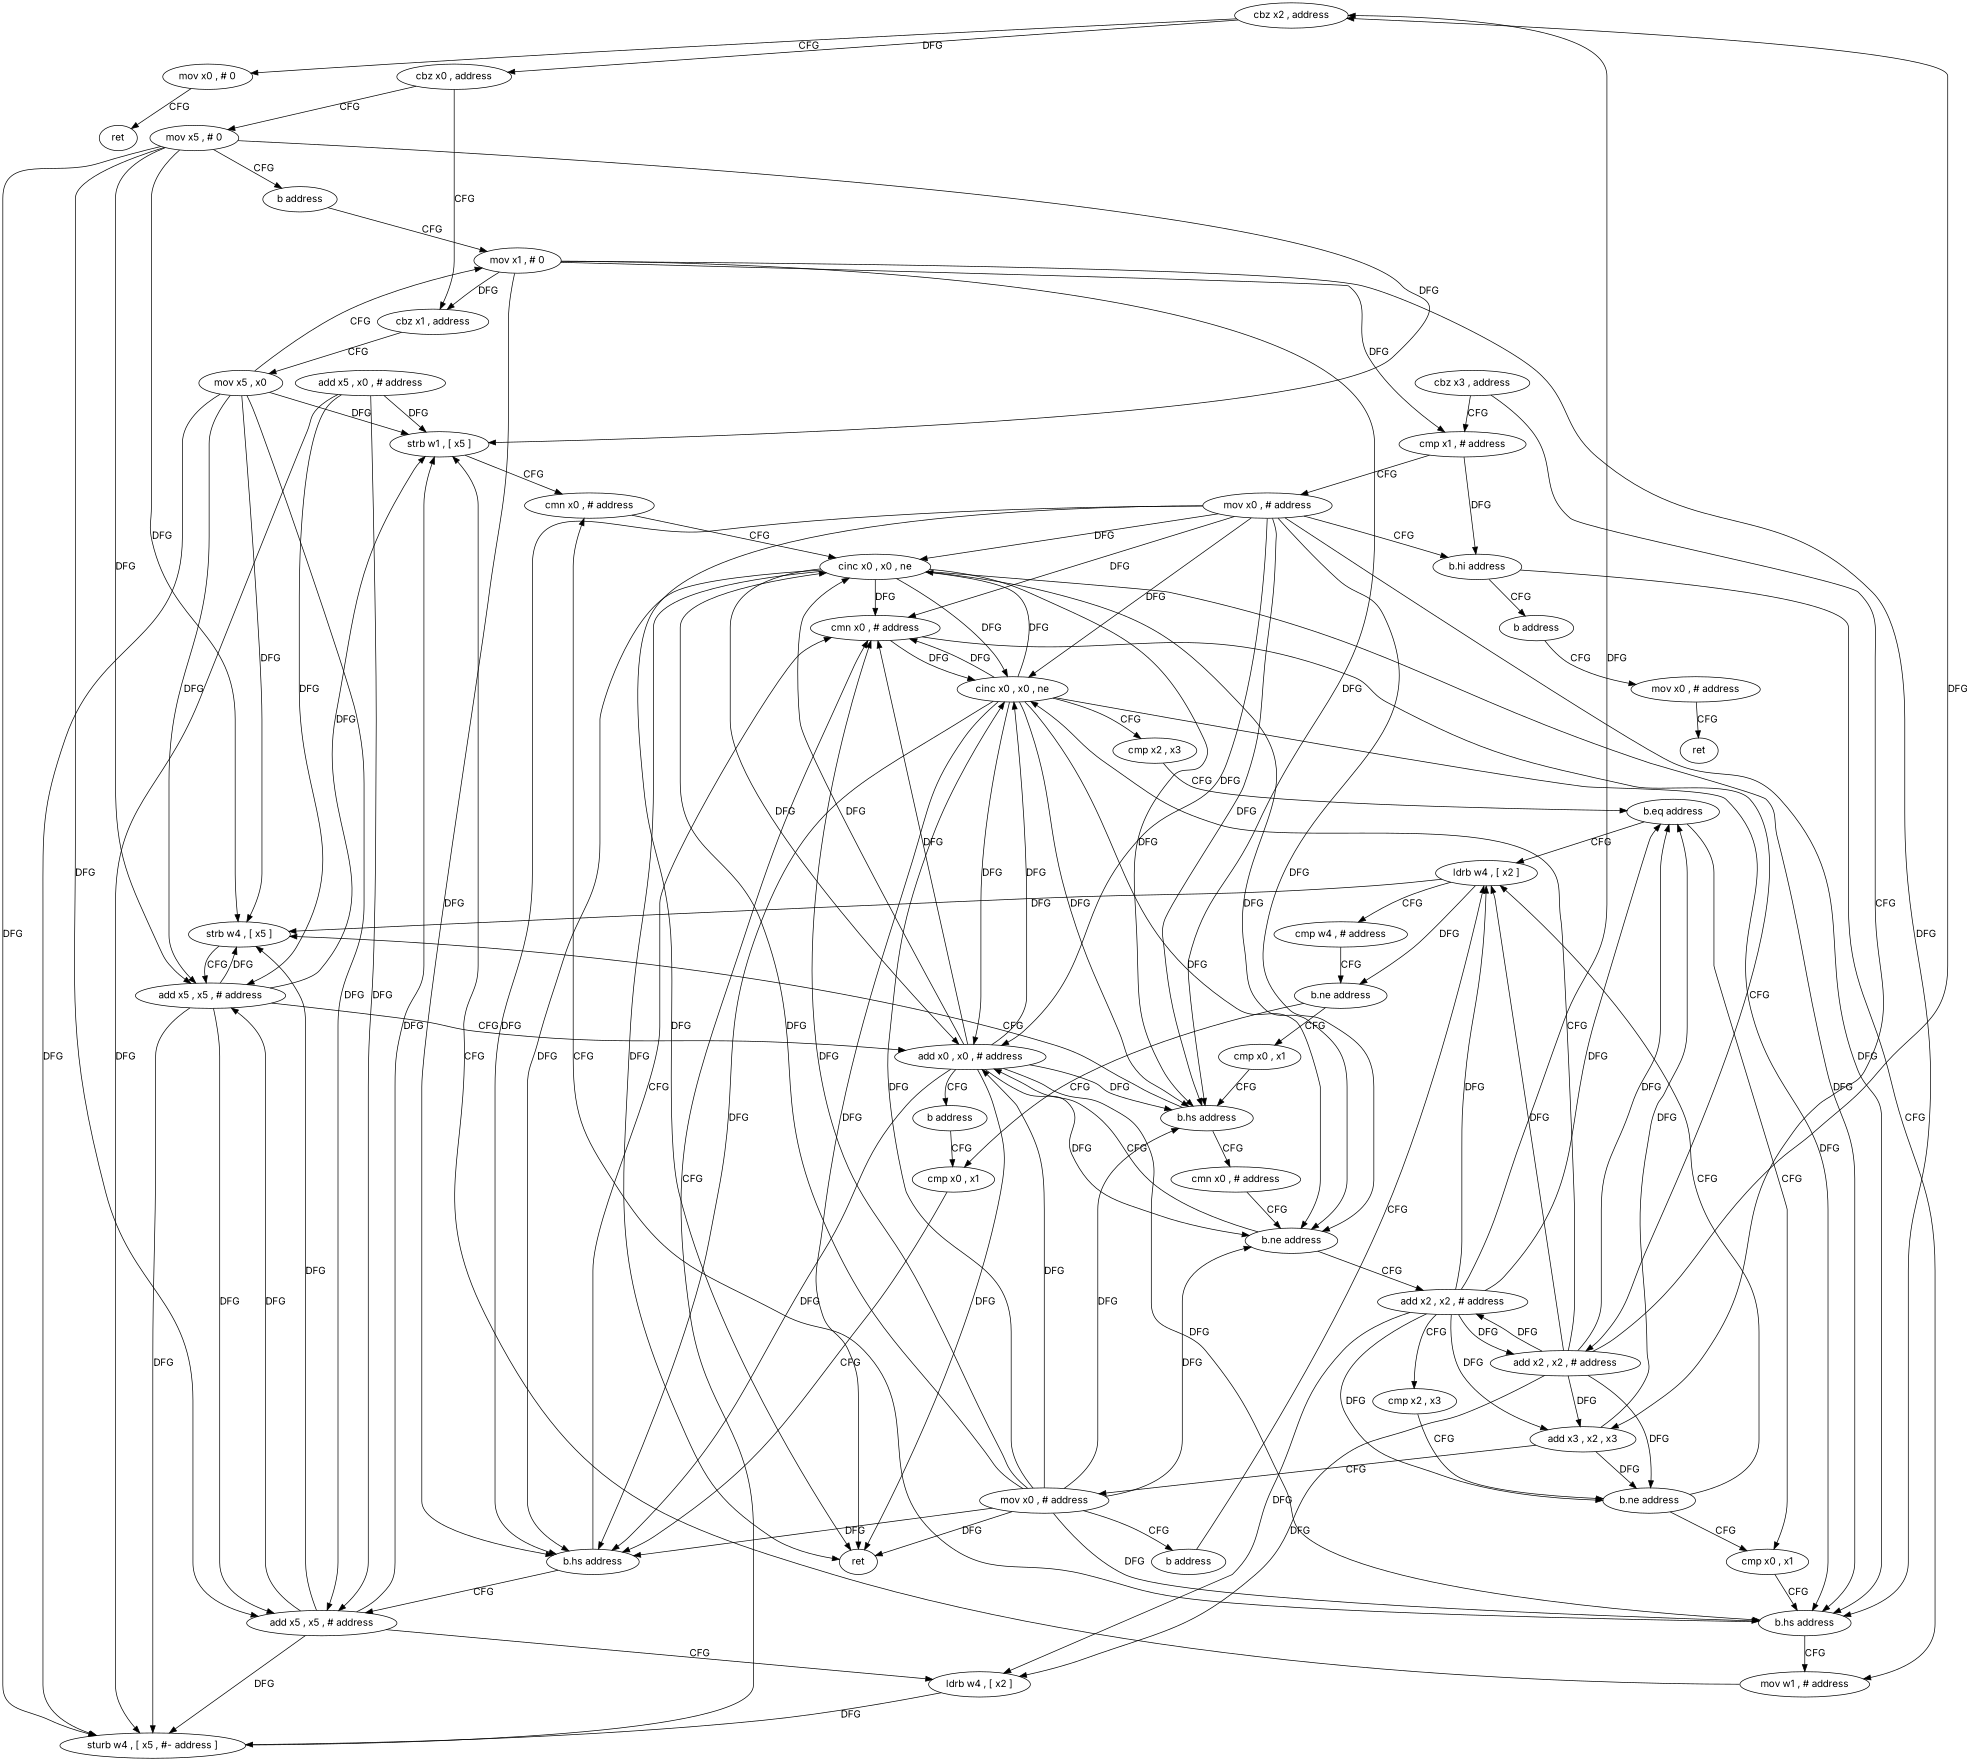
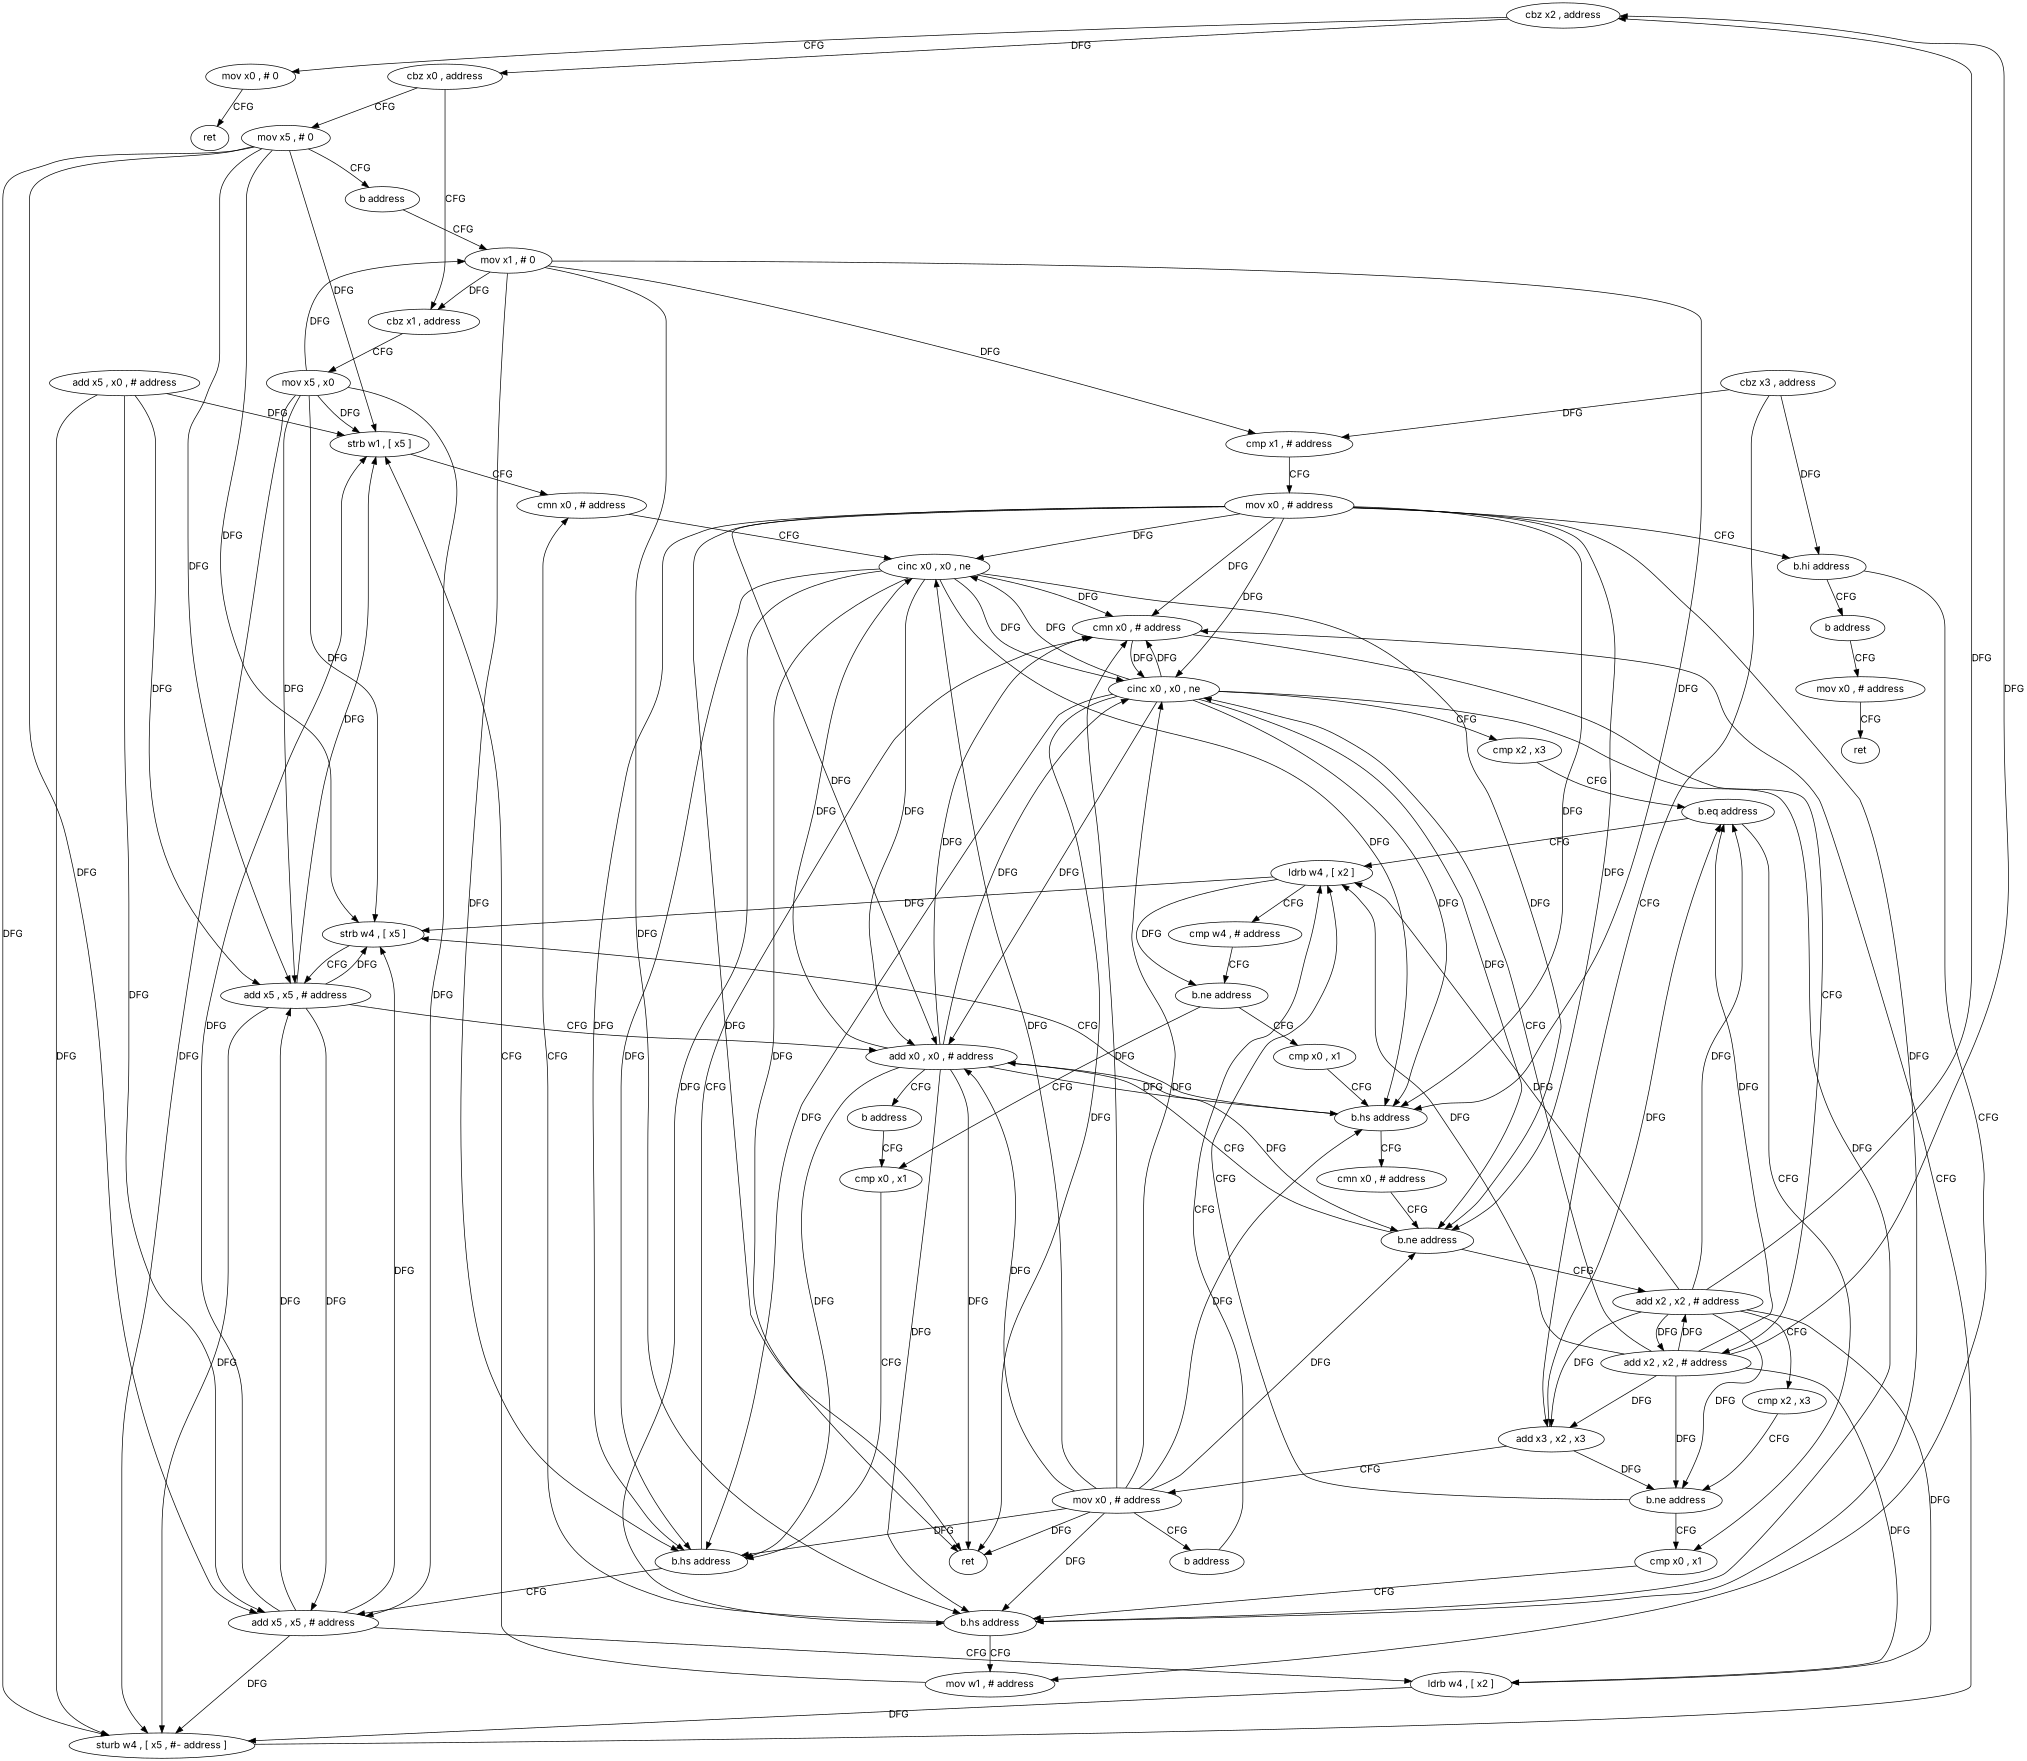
  digraph {
    fontname=Inter
    node [fontname=Inter]
    edge [fontname=Inter]
    n1 [label="cbz x2 , address"]
    n2 [label="mov x0 , # 0"]
    n3 [label="cbz x0 , address"]
    n4 [label=ret]
    n5 [label="mov x5 , # 0"]
    n6 [label="cbz x1 , address"]
    n7 [label="b address"]
    n8 [label="strb w1 , [ x5 ]"]
    n9 [label="add x5 , x5 , # address"]
    n10 [label="strb w4 , [ x5 ]"]
    n11 [label="sturb w4 , [ x5 , #- address ]"]
    n12 [label="add x5 , x5 , # address"]
    n13 [label="mov x5 , x0"]
    n14 [label="mov x1 , # 0"]
    n15 [label="cmn x0 , # address"]
    n16 [label="ldrb w4 , [ x2 ]"]
    n17 [label="cmn x0 , # address"]
    n18 [label="add x0 , x0 , # address"]
    n19 [label="cmp x1 , # address"]
    n20 [label="b.hs address"]
    n21 [label="b.hs address"]
    n22 [label="b.hs address"]
    n23 [label="mov x0 , # address"]
    n24 [label="b.hi address"]
    n25 [label="cmn x0 , # address"]
    n26 [label="mov w1 , # address"]
    n27 [label="add x5 , x0 , # address"]
    n28 [label="add x3 , x2 , x3"]
    n29 [label="mov x0 , # address"]
    n30 [label="b.eq address"]
    n31 [label="b.ne address"]
    n32 [label="mov x0 , # address"]
    n33 [label=ret]
    n34 [label="b address"]
    n35 [label="cinc x0 , x0 , ne"]
    n36 [label="b.ne address"]
    n37 [label="cinc x0 , x0 , ne"]
    n38 [label=ret]
    n39 [label="ldrb w4 , [ x2 ]"]
    n40 [label="cmp x0 , x1"]
    n41 [label="cbz x3 , address"]
    n42 [label="b address"]
    n43 [label="add x2 , x2 , # address"]
    n44 [label="cmp x2 , x3"]
    n45 [label="add x2 , x2 , # address"]
    n46 [label="b address"]
    n47 [label="cmp w4 , # address"]
    n48 [label="b.ne address"]
    n49 [label="cmp x0 , x1"]
    n50 [label="cmp x0 , x1"]
    n51 [label="cmp x2 , x3"]
    n1 -> n2 [label=CFG]
    n1 -> n3 [label=DFG]
    n2 -> n4 [label=CFG]
    n3 -> n5 [label=CFG]
    n3 -> n6 [label=CFG]
    n5 -> n7 [label=CFG]
    n5 -> n8 [label=DFG]
    n5 -> n9 [label=DFG]
    n5 -> n10 [label=DFG]
    n5 -> n11 [label=DFG]
    n5 -> n12 [label=DFG]
    n6 -> n13 [label=CFG]
    n7 -> n14 [label=CFG]
    n8 -> n15 [label=CFG]
    n9 -> n8 [label=DFG]
    n9 -> n10 [label=DFG]
    n9 -> n11 [label=DFG]
    n9 -> n12 [label=DFG]
    n9 -> n16 [label=CFG]
    n10 -> n12 [label=CFG]
    n11 -> n17 [label=CFG]
    n12 -> n8 [label=DFG]
    n12 -> n9 [label=DFG]
    n12 -> n10 [label=DFG]
    n12 -> n11 [label=DFG]
    n12 -> n18 [label=CFG]
    n13 -> n8 [label=DFG]
    n13 -> n9 [label=DFG]
    n13 -> n10 [label=DFG]
    n13 -> n11 [label=DFG]
    n13 -> n12 [label=DFG]
-   n13 -> n14 [label=CFG]
+   n13 -> n14 [label=DFG]
    n14 -> n6 [label=DFG]
    n14 -> n19 [label=DFG]
    n14 -> n20 [label=DFG]
    n14 -> n21 [label=DFG]
    n14 -> n22 [label=DFG]
    n15 -> n37 [label=CFG]
    n16 -> n11 [label=DFG]
    n17 -> n35 [label=DFG]
    n17 -> n43 [label=CFG]
    n18 -> n17 [label=DFG]
    n18 -> n20 [label=DFG]
    n18 -> n21 [label=DFG]
    n18 -> n22 [label=DFG]
    n18 -> n35 [label=DFG]
    n18 -> n36 [label=DFG]
    n18 -> n37 [label=DFG]
    n18 -> n38 [label=DFG]
    n18 -> n46 [label=CFG]
    n19 -> n23 [label=CFG]
-   n19 -> n24 [label=DFG]
+   n41 -> n24 [label=DFG]
    n20 -> n9 [label=CFG]
    n20 -> n17 [label=CFG]
    n21 -> n10 [label=CFG]
    n21 -> n25 [label=CFG]
    n22 -> n15 [label=CFG]
    n22 -> n26 [label=CFG]
    n23 -> n17 [label=DFG]
    n23 -> n18 [label=DFG]
    n23 -> n20 [label=DFG]
    n23 -> n21 [label=DFG]
    n23 -> n22 [label=DFG]
    n23 -> n24 [label=CFG]
    n23 -> n35 [label=DFG]
    n23 -> n36 [label=DFG]
    n23 -> n37 [label=DFG]
    n23 -> n38 [label=DFG]
    n24 -> n26 [label=CFG]
    n24 -> n42 [label=CFG]
    n25 -> n36 [label=CFG]
    n26 -> n8 [label=CFG]
    n27 -> n8 [label=DFG]
    n27 -> n9 [label=DFG]
    n27 -> n11 [label=DFG]
    n27 -> n12 [label=DFG]
    n28 -> n29 [label=CFG]
    n28 -> n30 [label=DFG]
    n28 -> n31 [label=DFG]
    n29 -> n17 [label=DFG]
    n29 -> n18 [label=DFG]
    n29 -> n20 [label=DFG]
    n29 -> n21 [label=DFG]
    n29 -> n22 [label=DFG]
    n29 -> n34 [label=CFG]
    n29 -> n35 [label=DFG]
    n29 -> n36 [label=DFG]
    n29 -> n37 [label=DFG]
    n29 -> n38 [label=DFG]
    n30 -> n39 [label=CFG]
    n30 -> n40 [label=CFG]
    n31 -> n39 [label=CFG]
    n31 -> n40 [label=CFG]
    n32 -> n33 [label=CFG]
    n34 -> n39 [label=CFG]
    n35 -> n17 [label=DFG]
    n35 -> n18 [label=DFG]
    n35 -> n20 [label=DFG]
    n35 -> n21 [label=DFG]
    n35 -> n22 [label=DFG]
    n35 -> n36 [label=DFG]
    n35 -> n37 [label=DFG]
    n35 -> n38 [label=DFG]
    n35 -> n44 [label=CFG]
    n36 -> n18 [label=CFG]
    n36 -> n45 [label=CFG]
    n37 -> n17 [label=DFG]
    n37 -> n18 [label=DFG]
    n37 -> n20 [label=DFG]
    n37 -> n21 [label=DFG]
    n37 -> n22 [label=DFG]
    n37 -> n35 [label=DFG]
    n37 -> n36 [label=DFG]
    n37 -> n38 [label=DFG]
    n39 -> n10 [label=DFG]
    n39 -> n47 [label=CFG]
    n39 -> n48 [label=DFG]
    n40 -> n22 [label=CFG]
-   n41 -> n19 [label=CFG]
+   n41 -> n19 [label=DFG]
    n41 -> n28 [label=CFG]
    n42 -> n32 [label=CFG]
    n43 -> n1 [label=DFG]
    n43 -> n16 [label=DFG]
    n43 -> n28 [label=DFG]
    n43 -> n30 [label=DFG]
    n43 -> n31 [label=DFG]
    n43 -> n35 [label=CFG]
    n43 -> n39 [label=DFG]
    n43 -> n45 [label=DFG]
    n44 -> n30 [label=CFG]
    n45 -> n1 [label=DFG]
    n45 -> n16 [label=DFG]
    n45 -> n28 [label=DFG]
    n45 -> n30 [label=DFG]
    n45 -> n31 [label=DFG]
    n45 -> n39 [label=DFG]
    n45 -> n43 [label=DFG]
    n45 -> n51 [label=CFG]
    n46 -> n49 [label=CFG]
    n47 -> n48 [label=CFG]
    n48 -> n49 [label=CFG]
    n48 -> n50 [label=CFG]
    n49 -> n20 [label=CFG]
    n50 -> n21 [label=CFG]
    n51 -> n31 [label=CFG]
  }
